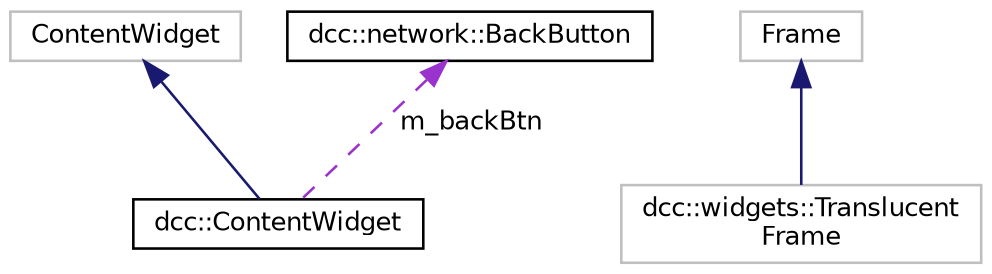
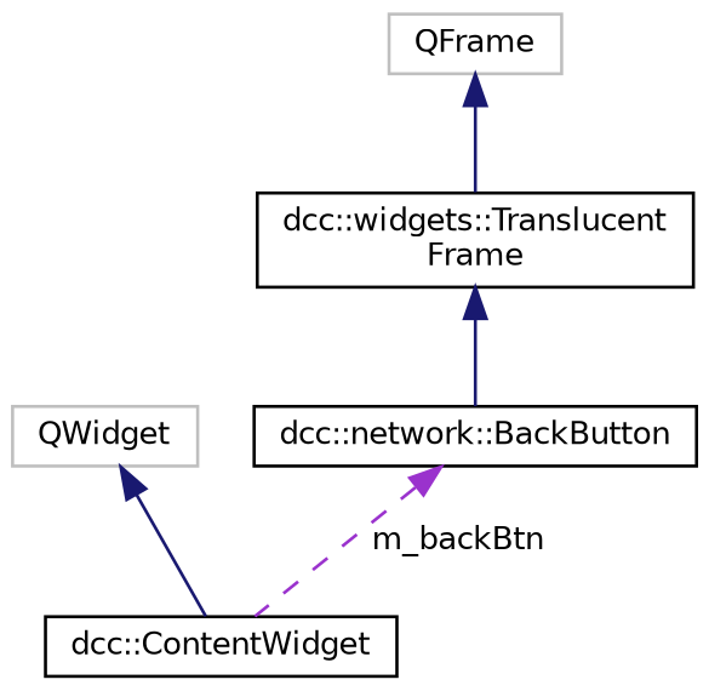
  digraph {
    node [color=black fillcolor=white fontname=Helvetica fontsize=10 shape=record style=filled]
    edge [color=midnightblue dir=back fontname=Helvetica fontsize=10 labelfontname=Helvetica labelfontsize=10 style=solid]
    n1 [height=0.2 label="dcc::ContentWidget" width=0.4]
-   n2 [color=grey75 height=0.2 label=ContentWidget width=0.4]
+   n2 [color=grey75 height=0.2 label=QWidget width=0.4]
    n3 [height=0.2 label="dcc::network::BackButton" width=0.4]
-   n4 [color=grey75 height=0.2 label="dcc::widgets::Translucent\lFrame" width=0.4]
-   n5 [color=grey75 height=0.2 label=Frame width=0.4]
+   n4 [height=0.2 label="dcc::widgets::Translucent\lFrame" width=0.4]
+   n5 [color=grey75 height=0.2 label=QFrame width=0.4]
    n2 -> n1
    n3 -> n1 [color=darkorchid3 label=" m_backBtn" style=dashed]
+   n4 -> n3
    n5 -> n4
  }
